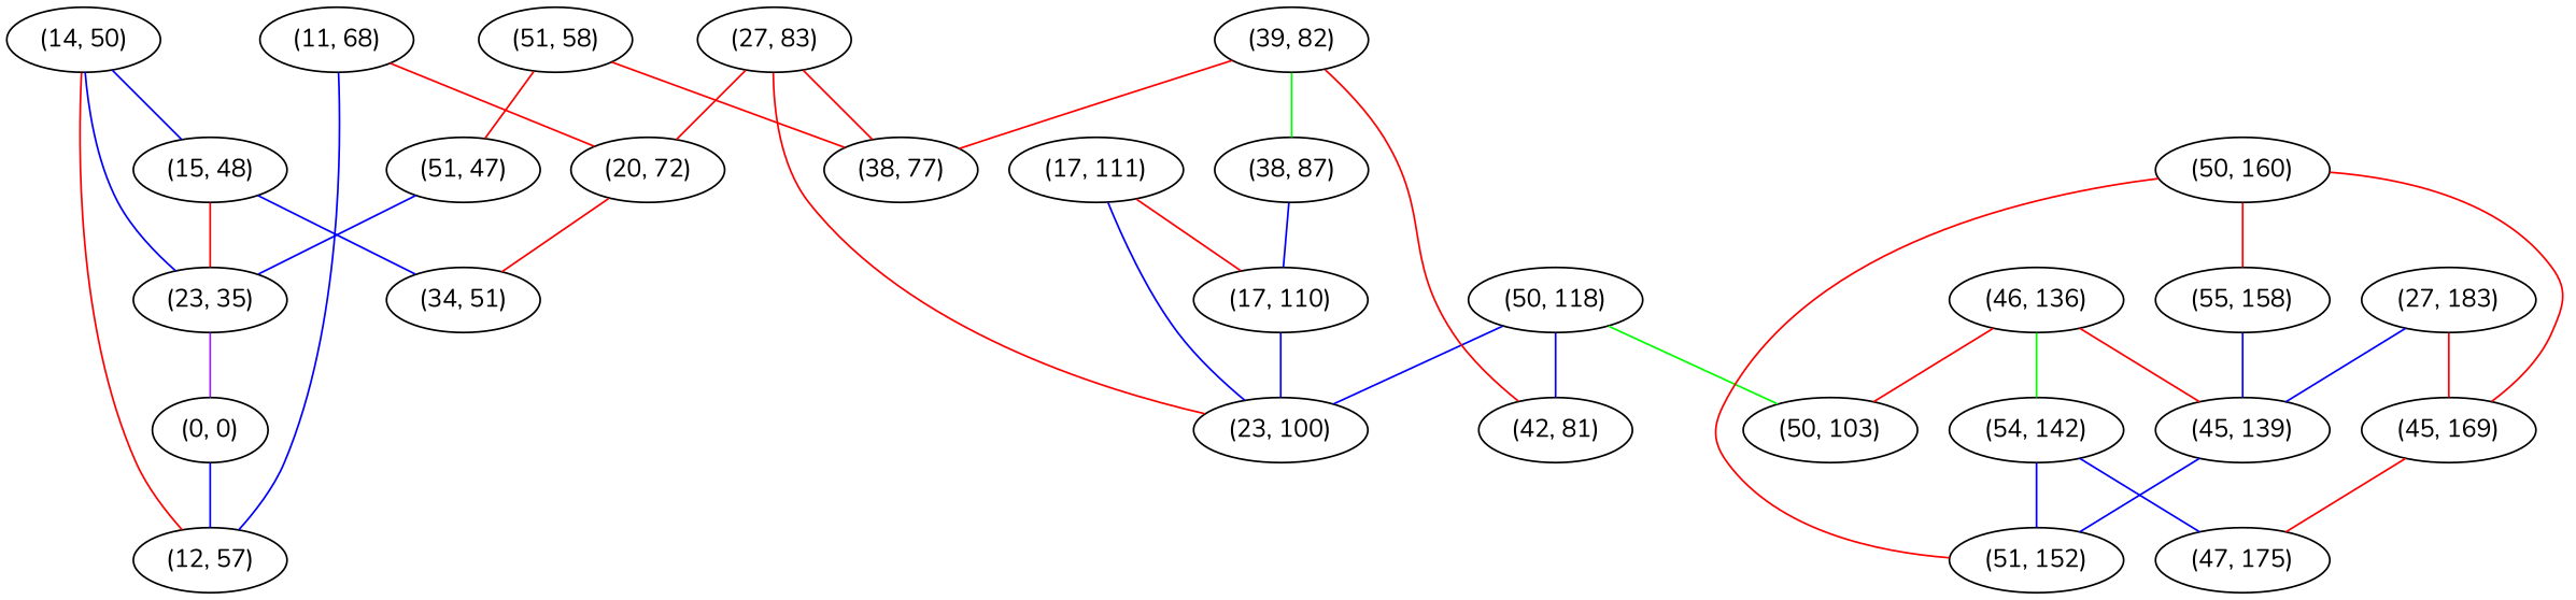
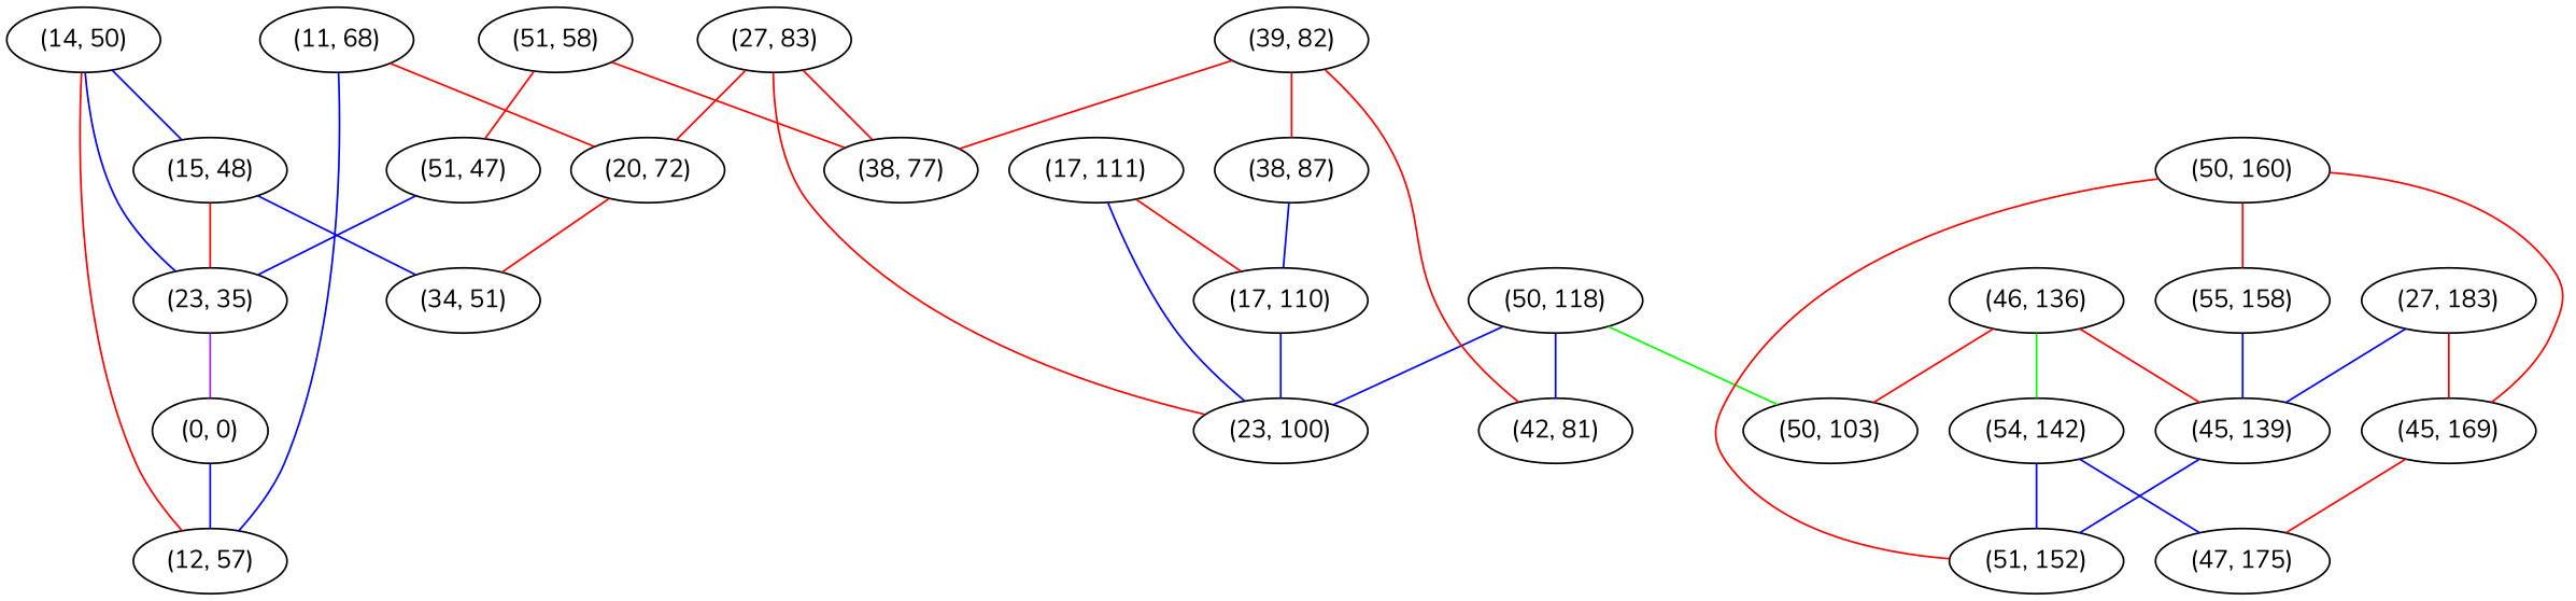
  graph {
    fontname=Nunito
    node [fontname=Nunito]
    edge [color=red fontname=Nunito weight=1]
    "(50, 118)"
    "(23, 100)"
    "(42, 81)"
    "(50, 103)"
    "(11, 68)"
    "(20, 72)"
    "(12, 57)"
    "(34, 51)"
    "(51, 58)"
    "(51, 47)"
    "(38, 77)"
    "(23, 35)"
    "(14, 50)"
    "(15, 48)"
    "(0, 0)"
    "(27, 83)"
    "(46, 136)"
    "(54, 142)"
    "(45, 139)"
    "(51, 152)"
    "(47, 175)"
    "(27, 183)"
    "(45, 169)"
    "(39, 82)"
    "(38, 87)"
    "(17, 110)"
    "(17, 111)"
    "(50, 160)"
    "(55, 158)"
    "(50, 118)" -- "(23, 100)" [color=blue weight=3]
    "(50, 118)" -- "(42, 81)" [color=blue weight=3]
    "(50, 118)" -- "(50, 103)" [color=green weight=2]
    "(11, 68)" -- "(20, 72)"
    "(11, 68)" -- "(12, 57)" [color=blue weight=3]
    "(20, 72)" -- "(34, 51)"
    "(51, 58)" -- "(51, 47)"
    "(51, 58)" -- "(38, 77)"
    "(51, 47)" -- "(23, 35)" [color=blue weight=3]
    "(23, 35)" -- "(0, 0)" [color=purple weight=4]
    "(14, 50)" -- "(12, 57)"
    "(14, 50)" -- "(23, 35)" [color=blue weight=3]
    "(14, 50)" -- "(15, 48)" [color=blue weight=3]
    "(15, 48)" -- "(34, 51)" [color=blue weight=3]
    "(15, 48)" -- "(23, 35)"
    "(0, 0)" -- "(12, 57)" [color=blue weight=3]
    "(27, 83)" -- "(23, 100)"
    "(27, 83)" -- "(20, 72)"
    "(27, 83)" -- "(38, 77)"
    "(46, 136)" -- "(50, 103)"
    "(46, 136)" -- "(54, 142)" [color=green weight=2]
    "(46, 136)" -- "(45, 139)"
    "(54, 142)" -- "(51, 152)" [color=blue weight=3]
    "(54, 142)" -- "(47, 175)" [color=blue weight=3]
    "(45, 139)" -- "(51, 152)" [color=blue weight=3]
    "(27, 183)" -- "(45, 139)" [color=blue weight=3]
    "(27, 183)" -- "(45, 169)"
    "(45, 169)" -- "(47, 175)"
    "(39, 82)" -- "(42, 81)"
    "(39, 82)" -- "(38, 77)"
-   "(39, 82)" -- "(38, 87)" [color=green]
+   "(39, 82)" -- "(38, 87)"
    "(38, 87)" -- "(17, 110)" [color=blue weight=3]
    "(17, 110)" -- "(23, 100)" [color=blue weight=3]
    "(17, 111)" -- "(23, 100)" [color=blue weight=3]
    "(17, 111)" -- "(17, 110)"
    "(50, 160)" -- "(51, 152)"
    "(50, 160)" -- "(45, 169)"
    "(50, 160)" -- "(55, 158)"
    "(55, 158)" -- "(45, 139)" [color=blue weight=3]
  }
